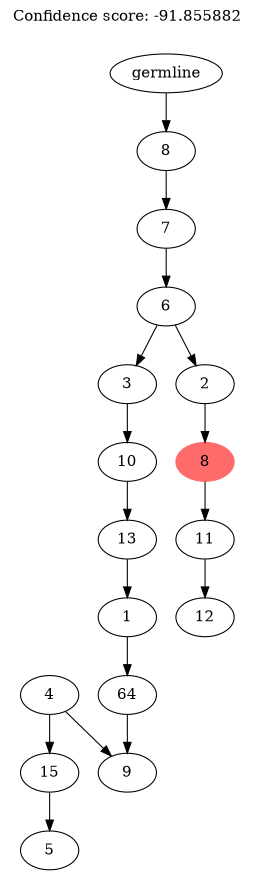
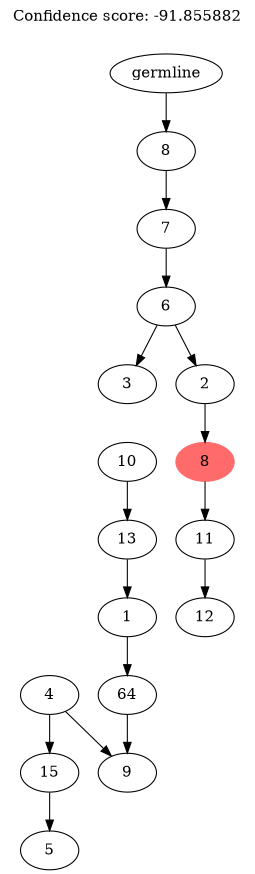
  digraph {
    label="Confidence score: -91.855882"
    labelloc=t
    n1 [label=15]
    n2 [label=5]
    n3 [label=4]
    n4 [label=9]
    n5 [label=64]
    n6 [label=1]
    n7 [label=13]
    n8 [label=10]
    n9 [label=3]
    n10 [label=11]
    n11 [label=12]
    n12 [color=indianred1 label=8 style=filled]
    n13 [label=2]
    n14 [label=6]
    n15 [label=7]
    n16 [label=8]
    n17 [label=germline]
    n1 -> n2
    n3 -> n1
    n3 -> n4
    n5 -> n4
    n6 -> n5
    n7 -> n6
    n8 -> n7
-   n9 -> n8
    n10 -> n11
    n12 -> n10
    n13 -> n12
    n14 -> n9
    n14 -> n13
    n15 -> n14
    n16 -> n15
    n17 -> n16
  }
